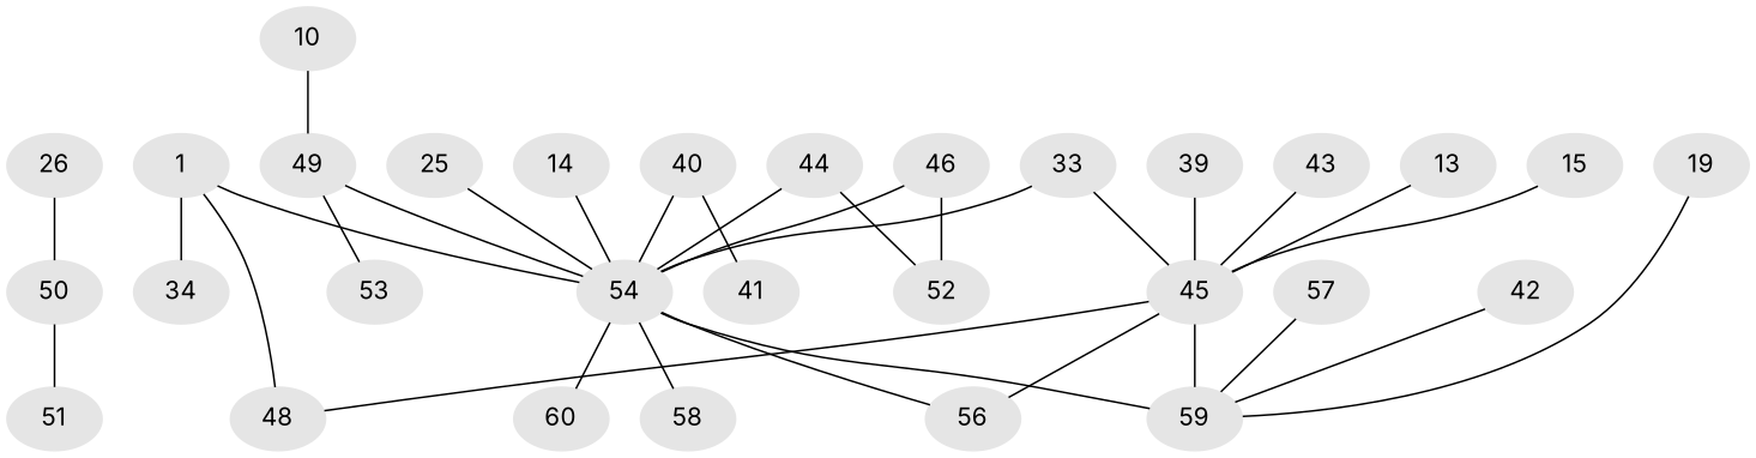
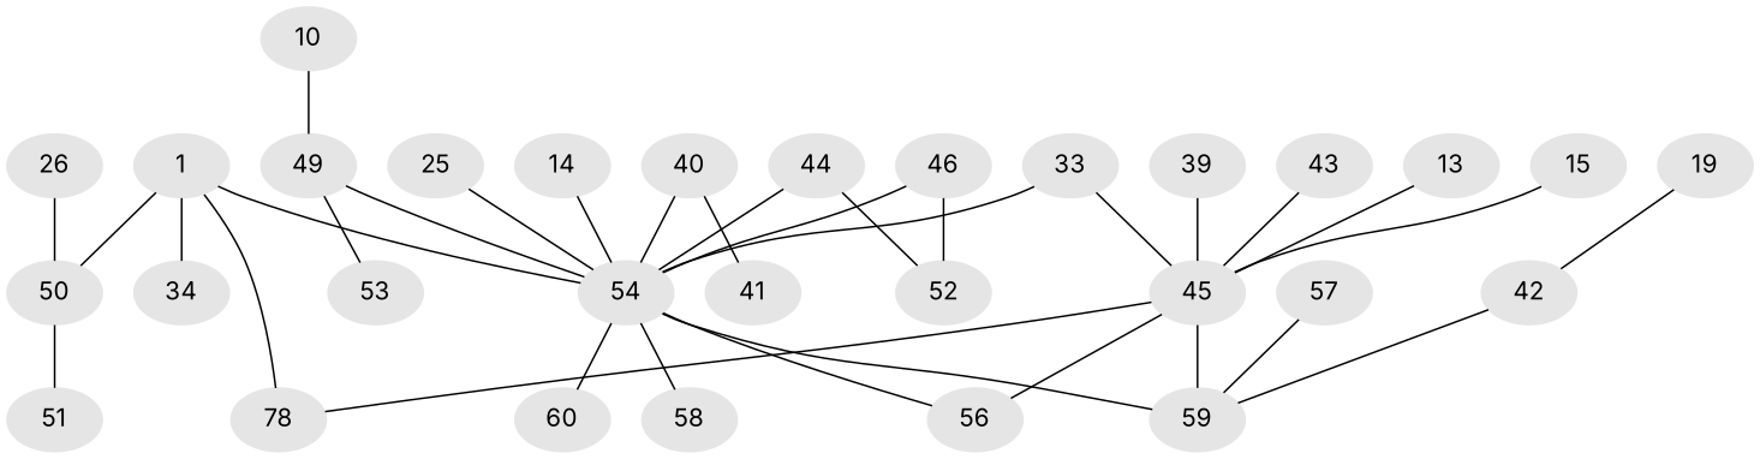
  graph {
    fontname=Inter
    node [color=gray90 fontname=Inter style=filled]
    edge [fontname=Inter]
    1
    34
    50 [super="+10"]
    54 [super="+17+35"]
-   48 [super="+31"]
+   48 [super="+31" label=78]
    45 [super="+33+24+32"]
    59 [super="+29+28"]
    56 [super="+55"]
    51
    58 [super="+36"]
    60
    13
    14
    15
    19
    25
    26
    49 [super="+7+20"]
    53
    n20 [label=10]
    n21 [label=33]
    39
    40
    41
    42
    43
    44
    52
    46 [super="+38"]
    57
    1 -- 34
+   1 -- 50 [weight=2]
    1 -- 54 [weight=2]
    1 -- 48 [weight=2]
    50 -- 51
    54 -- 59 [weight=2]
    54 -- 56
    54 -- 58
    54 -- 60
    45 -- 48
    45 -- 59 [weight=2]
    45 -- 56
    13 -- 45
    14 -- 54
    15 -- 45
-   19 -- 59
+   19 -- 42
    25 -- 54
    26 -- 50
    49 -- 54 [weight=2]
    49 -- 53
    n20 -- 49
    n21 -- 54
    n21 -- 45
    39 -- 45
    40 -- 54
    40 -- 41
    42 -- 59
    43 -- 45
    44 -- 54
    44 -- 52
    46 -- 54
    46 -- 52
    57 -- 59
  }
